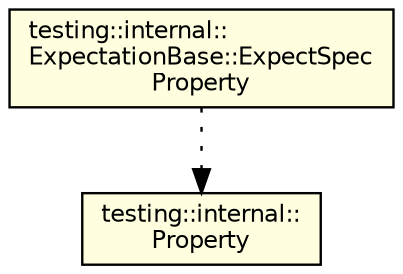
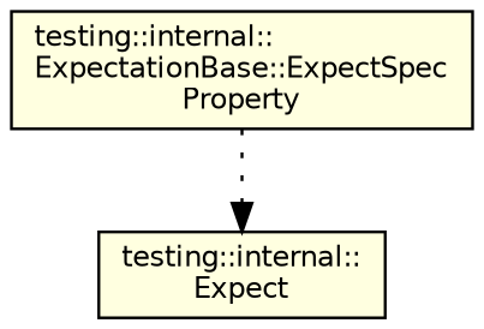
  digraph {
    rankdir=TB
    node [color=black fillcolor=lightyellow fontname=Helvetica fontsize=10 shape=box style=filled]
    n1 [fontcolor=black height=0.2 label="testing::internal::\lExpectationBase::ExpectSpec\lProperty" width=0.4]
-   n2 [height=0.2 label="testing::internal::\lProperty" width=0.4]
+   n2 [height=0.2 label="testing::internal::\lExpect" width=0.4]
    n1 -> n2 [color=black fontname=Helvetica fontsize=10 labelfontname=Helvetica labelfontsize=10 style=dotted]
  }
